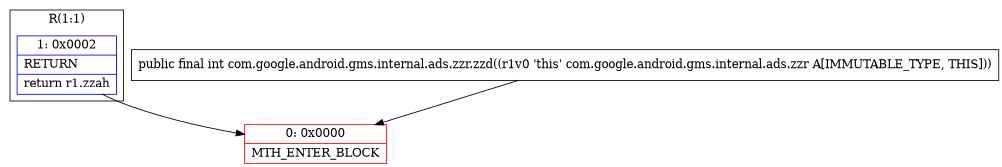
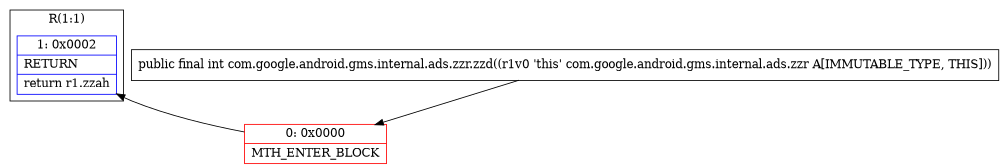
  digraph {
    node [shape=record]
    n1 [color=blue label="{1\:\ 0x0002|RETURN\l|return r1.zzah\l}"]
    n2 [color=red label="{0\:\ 0x0000|MTH_ENTER_BLOCK\l}"]
    n3 [label="{public final int com.google.android.gms.internal.ads.zzr.zzd((r1v0 'this' com.google.android.gms.internal.ads.zzr A[IMMUTABLE_TYPE, THIS])) }"]
    subgraph cluster_1 {
      label="R(1:1)"
      n1
    }
-   n1 -> n2
+   n2 -> n1
    n3 -> n2
  }
